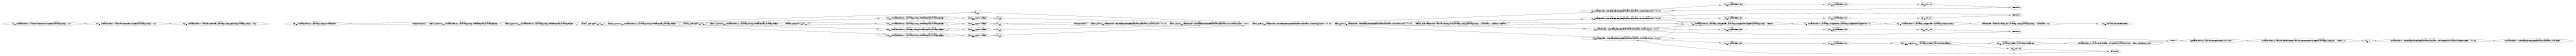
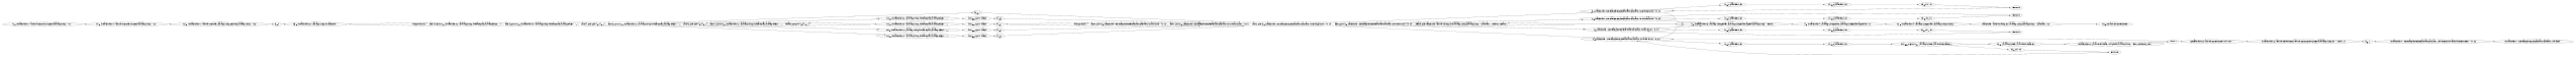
  digraph {
    rankdir=LR
    n1 [label="i0 = virtualinvoke $r1.<android.os.Bundle: int getInt(java.lang.String)>(\"n1\")"]
    n2 [label="$i1 = virtualinvoke $r1.<android.os.Bundle: int getInt(java.lang.String)>(\"n2\")"]
    n3 [label="$r2 = virtualinvoke $r1.<android.os.Bundle: java.lang.String getString(java.lang.String)>(\"Op\")"]
+   n4 [label="i2 = 0"]
    n5 [label="$i3 = virtualinvoke $r2.<java.lang.String: int hashCode()>()"]
    n6 [label="lookupswitch($i3) {     case 42: goto $z0 = virtualinvoke $r2.<java.lang.String: boolean equals(java.lang.Object)>(\"*\");     case 43: goto $z0 = virtualinvoke $r2.<java.lang.String: boolean equals(java.lang.Object)>(\"+\");     case 44: goto goto [?= b4 = -1];     case 45: goto $z0 = virtualinvoke $r2.<java.lang.String: boolean equals(java.lang.Object)>(\"-\");     case 46: goto goto [?= b4 = -1];     case 47: goto $z0 = virtualinvoke $r2.<java.lang.String: boolean equals(java.lang.Object)>(\"/\");     default: goto goto [?= b4 = -1]; }"]
    n7 [label="$z0 = virtualinvoke $r2.<java.lang.String: boolean equals(java.lang.Object)>(\"/\")"]
    n8 [label="$z0 = virtualinvoke $r2.<java.lang.String: boolean equals(java.lang.Object)>(\"-\")"]
    n9 [label="$z0 = virtualinvoke $r2.<java.lang.String: boolean equals(java.lang.Object)>(\"+\")"]
    n10 [label="$z0 = virtualinvoke $r2.<java.lang.String: boolean equals(java.lang.Object)>(\"*\")"]
    n11 [label="b3 = -1"]
    n12 [label="if $z0 == 0 goto (branch)"]
    n13 [label="if $z0 == 0 goto (branch)"]
    n14 [label="if $z0 == 0 goto (branch)"]
    n15 [label="if $z0 == 0 goto (branch)"]
    n16 [label="lookupswitch(b4) {     case 0: goto i2 = staticinvoke <com.example.complexcalculator.Calculator: int add(int,int)>(i0, $i1);     case 1: goto i2 = staticinvoke <com.example.complexcalculator.Calculator: int subtract(int,int)>(i0, $i1);     case 2: goto i2 = staticinvoke <com.example.complexcalculator.Calculator: int multiply(int,int)>(i0, $i1);     case 3: goto i2 = staticinvoke <com.example.complexcalculator.Calculator: int divide(int,int)>(i0, $i1);     default: goto staticinvoke <android.util.Log: int e(java.lang.String,java.lang.String)>(\"Calculator\", \"Unknown operator\"); }"]
    n17 [label="b4 = 3"]
    n18 [label="i2 = staticinvoke <com.example.complexcalculator.Calculator: int divide(int,int)>(i0, $i1)"]
    n19 [label="i2 = staticinvoke <com.example.complexcalculator.Calculator: int multiply(int,int)>(i0, $i1)"]
    n20 [label="i2 = staticinvoke <com.example.complexcalculator.Calculator: int subtract(int,int)>(i0, $i1)"]
    n21 [label="i2 = staticinvoke <com.example.complexcalculator.Calculator: int add(int,int)>(i0, $i1)"]
    n22 [label="r4 = virtualinvoke $r5.<java.lang.StringBuilder: java.lang.StringBuilder append(java.lang.String)>(\"Result: \")"]
    n23 [label="b4 = 1"]
    n24 [label="b4 = 0"]
    n25 [label="b4 = 2"]
    n26 [label="$i0 := @parameter0: int"]
    n27 [label="$i0 := @parameter0: int"]
    n28 [label="$i0 := @parameter0: int"]
    n29 [label="$i0 := @parameter0: int"]
    n30 [label="r4 = virtualinvoke r4.<java.lang.StringBuilder: java.lang.StringBuilder append(int)>(i2)"]
    n31 [label="$i1 := @parameter1: int"]
    n32 [label="if $i1 == 0 goto $r0 = <java.lang.System: java.io.PrintStream err>"]
    n33 [label="$i0 = $i0 / $i1"]
    n34 [label="$r0 = <java.lang.System: java.io.PrintStream err>"]
    n35 [label="return $i0"]
    n36 [label="virtualinvoke $r0.<java.io.PrintStream: void println(java.lang.String)>(\"Error: Division by zero\")"]
    n37 [label="return 0"]
    n38 [label="specialinvoke $r6.<android.content.Intent: void <init>()>()"]
    n39 [label="$i1 := @parameter1: int"]
    n40 [label="$i0 = $i0 * $i1"]
    n41 [label="return $i0"]
    n42 [label="$i1 := @parameter1: int"]
    n43 [label="$i0 = $i0 - $i1"]
    n44 [label="return $i0"]
    n45 [label="$i1 := @parameter1: int"]
    n46 [label="$i0 = $i0 + $i1"]
    n47 [label="return $i0"]
    n48 [label="$r2 = virtualinvoke r4.<java.lang.StringBuilder: java.lang.String toString()>()"]
    n49 [label="staticinvoke <android.util.Log: int i(java.lang.String,java.lang.String)>(\"Calculator\", $r2)"]
    n50 [label="$r6 = new android.content.Intent"]
    n51 [label="virtualinvoke $r6.<android.content.Intent: android.content.Intent putExtra(java.lang.String,int)>(\"result\", i2)"]
    n52 [label="i0 = -1"]
    n53 [label="virtualinvoke r0.<com.example.complexcalculator.Calculator: void setResult(int,android.content.Intent)>(i0, $r6)"]
    n54 [label="virtualinvoke r0.<com.example.complexcalculator.Calculator: void finish()>()"]
    n1 -> n2
    n2 -> n3
+   n3 -> n4
+   n4 -> n5
    n5 -> n6
    n6 -> n7
    n6 -> n8
    n6 -> n9
    n6 -> n10
    n6 -> n11
    n7 -> n12
    n8 -> n13
    n9 -> n14
    n10 -> n15
    n11 -> n16
    n12 -> n17
    n13 -> n23
    n14 -> n24
    n15 -> n25
    n16 -> n18
    n16 -> n19
    n16 -> n20
    n16 -> n21
    n16 -> n22
    n17 -> n16
    n18 -> n22
    n18 -> n26
    n19 -> n22
    n19 -> n27
    n20 -> n22
    n20 -> n28
    n21 -> n22
    n21 -> n29
    n22 -> n30
    n23 -> n16
    n24 -> n16
    n25 -> n16
    n26 -> n31
    n27 -> n39
    n28 -> n42
    n29 -> n45
    n30 -> n48
    n31 -> n32
    n32 -> n33
    n32 -> n34
    n33 -> n35
    n34 -> n36
    n35 -> n18
    n36 -> n37
    n37 -> n18
    n37 -> n38
    n38 -> n51
    n39 -> n40
    n40 -> n41
    n41 -> n19
    n42 -> n43
    n43 -> n44
    n44 -> n20
    n45 -> n46
    n46 -> n47
    n47 -> n21
    n48 -> n49
    n49 -> n50
    n51 -> n52
    n52 -> n53
    n53 -> n54
  }
